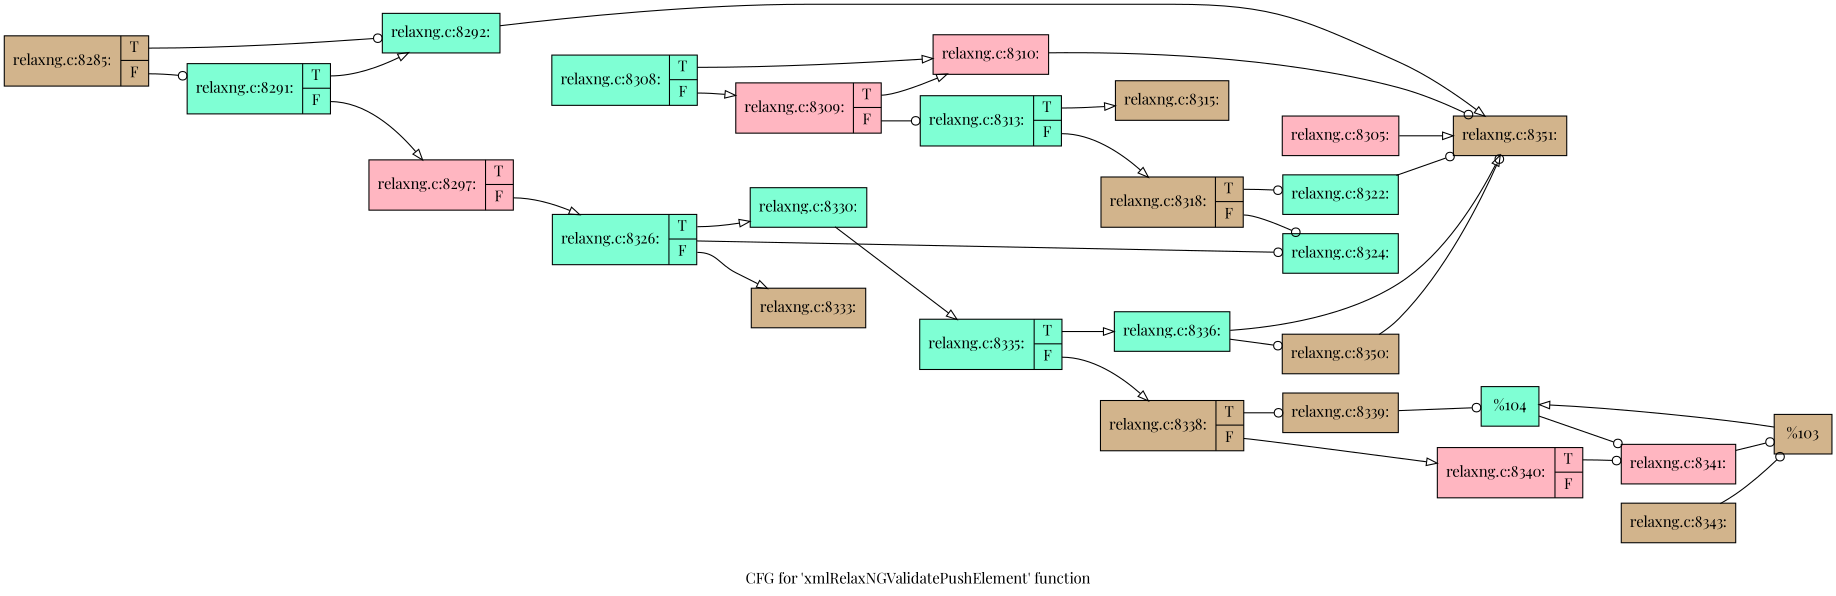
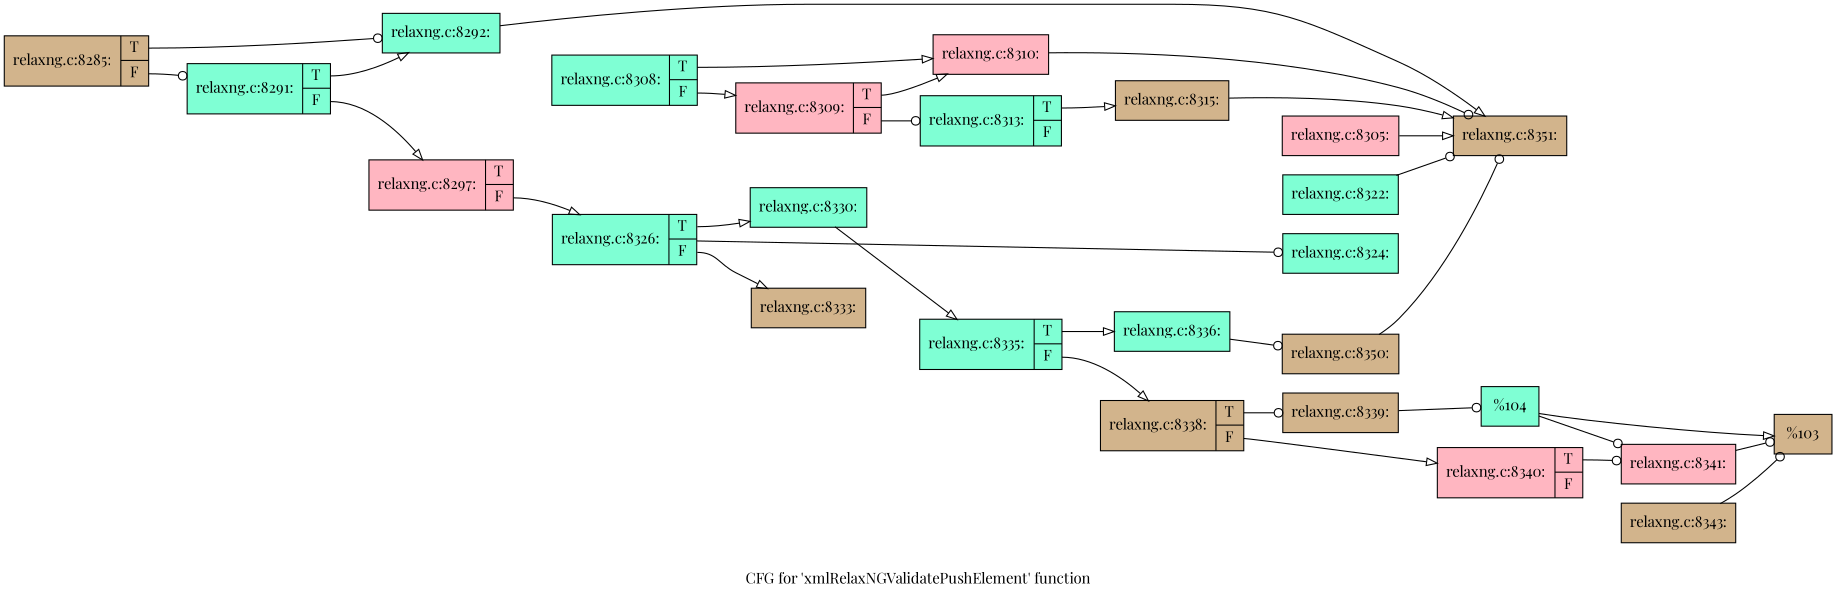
  digraph {
    fontname="Playfair Display"
    label="CFG for 'xmlRelaxNGValidatePushElement' function"
    rankdir=LR
    node [fillcolor=aquamarine fontname="Playfair Display" shape=record style=filled]
    edge [arrowhead=onormal fontname="Playfair Display"]
    n1 [fillcolor=tan label="{relaxng.c:8285:|{<s0>T|<s1>F}}"]
    n2 [label="{relaxng.c:8292:}"]
    n3 [label="{relaxng.c:8291:|{<s0>T|<s1>F}}"]
    n4 [fillcolor=tan label="{relaxng.c:8351:}"]
    n5 [fillcolor=lightpink label="{relaxng.c:8297:|{<s0>T|<s1>F}}"]
    n6 [label="{relaxng.c:8326:|{<s0>T|<s1>F}}"]
    n7 [label="{relaxng.c:8330:}"]
    n8 [fillcolor=tan label="{relaxng.c:8333:}"]
    n9 [label="{relaxng.c:8324:}"]
    n10 [fillcolor=lightpink label="{relaxng.c:8305:}"]
    n11 [label="{relaxng.c:8308:|{<s0>T|<s1>F}}"]
    n12 [fillcolor=lightpink label="{relaxng.c:8310:}"]
    n13 [fillcolor=lightpink label="{relaxng.c:8309:|{<s0>T|<s1>F}}"]
    n14 [label="{relaxng.c:8335:|{<s0>T|<s1>F}}"]
    n15 [label="{relaxng.c:8313:|{<s0>T|<s1>F}}"]
    n16 [fillcolor=tan label="{relaxng.c:8315:}"]
-   n17 [fillcolor=tan label="{relaxng.c:8318:|{<s0>T|<s1>F}}"]
    n18 [label="{relaxng.c:8322:}"]
    n19 [label="{relaxng.c:8336:}"]
    n20 [fillcolor=tan label="{relaxng.c:8338:|{<s0>T|<s1>F}}"]
    n21 [fillcolor=tan label="{relaxng.c:8350:}"]
    n22 [fillcolor=tan label="{relaxng.c:8339:}"]
    n23 [fillcolor=lightpink label="{relaxng.c:8340:|{<s0>T|<s1>F}}"]
    n24 [label="{%104}"]
    n25 [fillcolor=lightpink label="{relaxng.c:8341:}"]
    n26 [fillcolor=tan label="{%103}"]
    n27 [fillcolor=tan label="{relaxng.c:8343:}"]
    n1 -> n2 [arrowhead=odot tailport=s0]
    n1 -> n3 [arrowhead=odot tailport=s1]
    n2 -> n4
    n3 -> n2 [tailport=s0]
    n3 -> n5 [tailport=s1]
    n5 -> n6 [tailport=s1]
    n6 -> n7 [tailport=s0]
    n6 -> n8 [tailport=s1]
    n6 -> n9 [arrowhead=odot]
    n7 -> n14
    n10 -> n4
    n11 -> n12 [tailport=s0]
    n11 -> n13 [tailport=s1]
    n12 -> n4 [arrowhead=odot]
    n13 -> n12 [tailport=s0]
    n13 -> n15 [arrowhead=odot tailport=s1]
    n14 -> n19 [tailport=s0]
    n14 -> n20 [tailport=s1]
    n15 -> n16 [tailport=s0]
-   n15 -> n17 [tailport=s1]
-   n19 -> n4
-   n17 -> n9 [arrowhead=odot tailport=s1]
-   n17 -> n18 [arrowhead=odot tailport=s0]
+   n16 -> n4
    n18 -> n4 [arrowhead=odot]
    n19 -> n21 [arrowhead=odot]
    n20 -> n22 [arrowhead=odot tailport=s0]
    n20 -> n23 [tailport=s1]
    n21 -> n4 [arrowhead=odot]
    n22 -> n24 [arrowhead=odot]
    n23 -> n25 [arrowhead=odot tailport=s0]
    n24 -> n25 [arrowhead=odot]
    n25 -> n26 [arrowhead=odot]
-   n26 -> n24
+   n24 -> n26
    n27 -> n26 [arrowhead=odot]
  }
